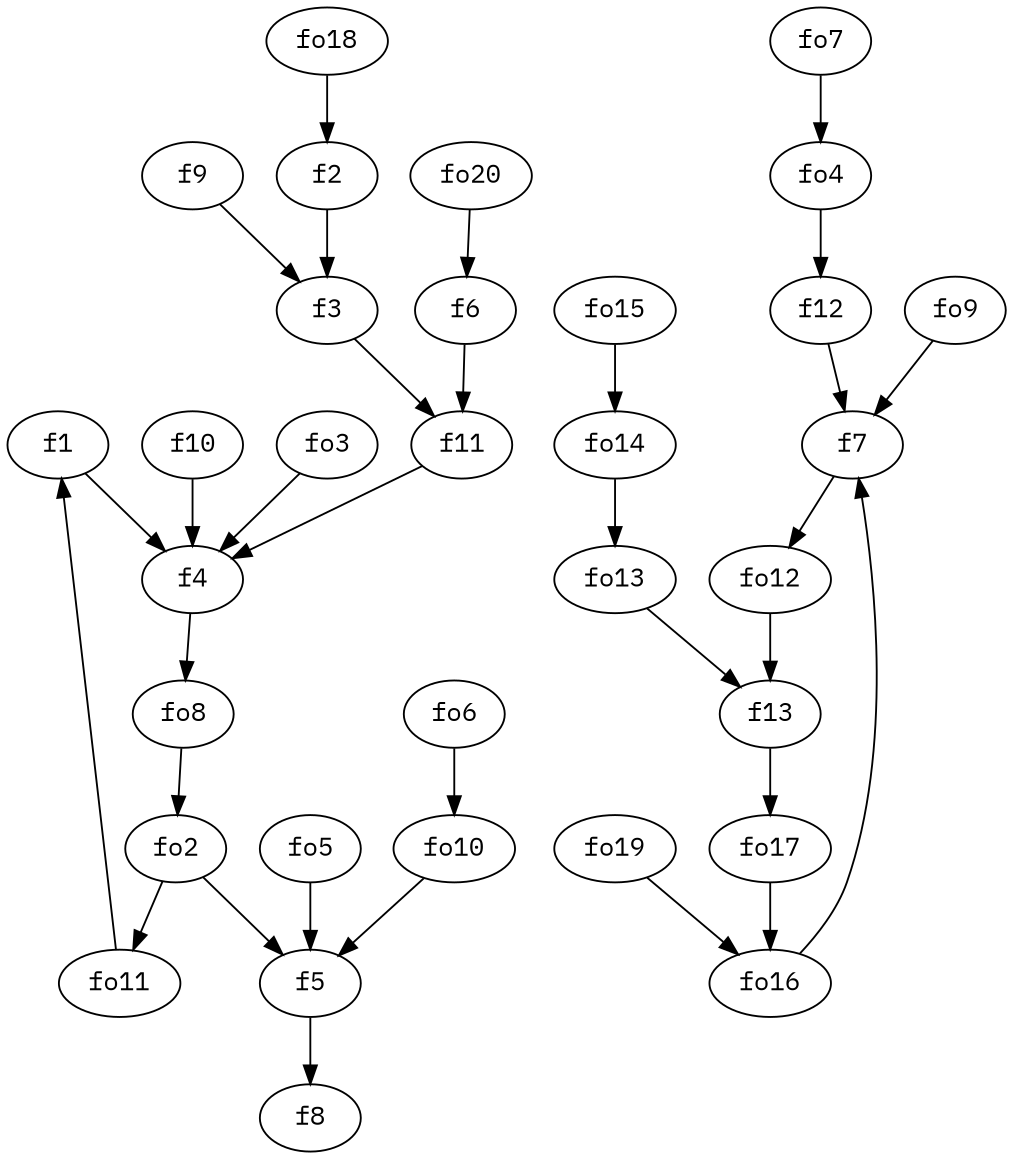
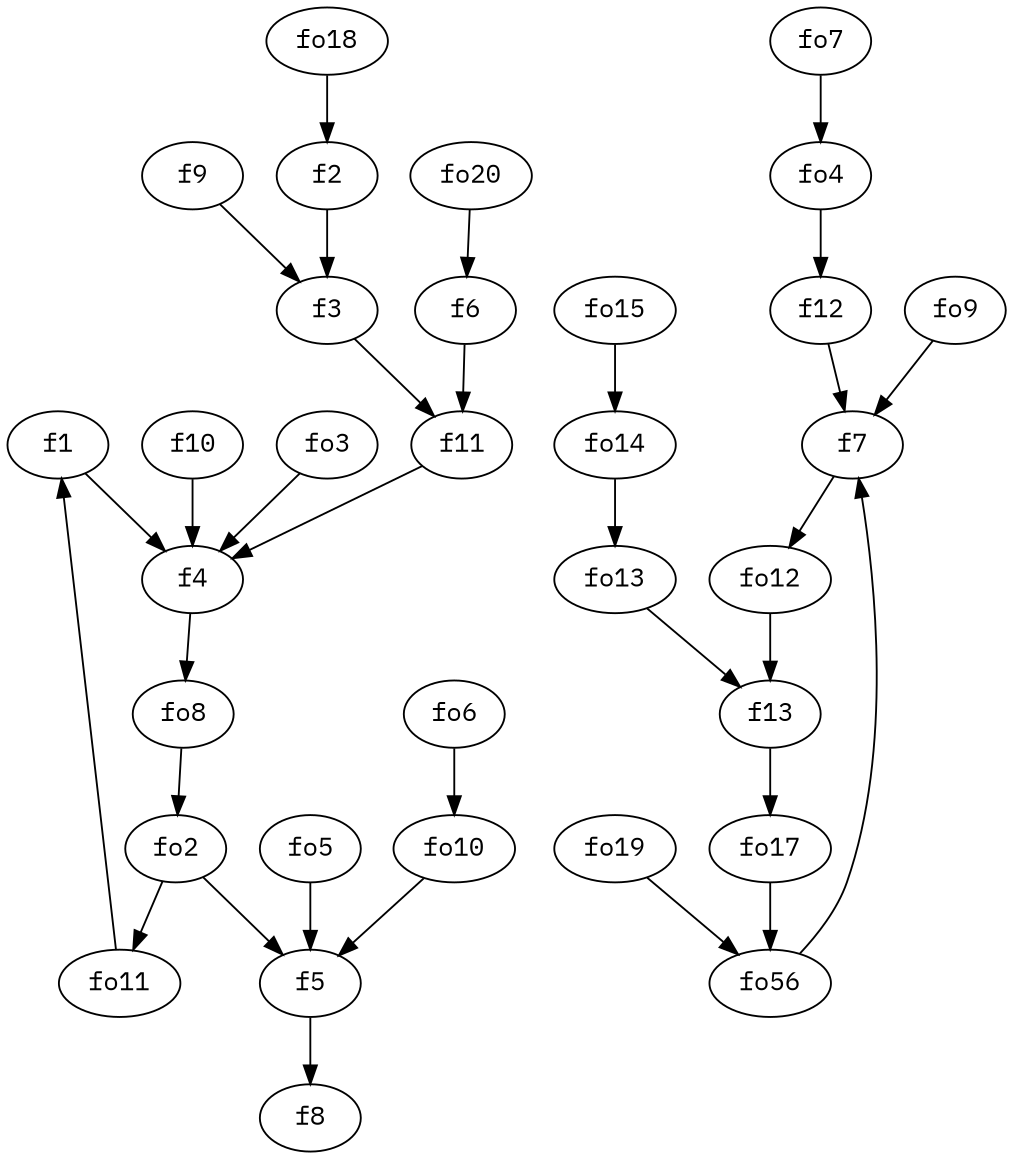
  strict digraph {
    fontname="IBM Plex Mono"
    node [fontname="IBM Plex Mono"]
    edge [fontname="IBM Plex Mono" weight=2]
    f1
    f4
    fo8
    f2
    f3
    f11
    fo2
    f5
    f8
    f6
    f7
    fo12
    f13
    fo11
    f9
    f10
    f12
    fo17
-   fo16
+   fo16 [label=fo56]
    fo3
    fo4
    fo5
    fo6
    fo10
    fo7
    fo9
    fo13
    fo14
    fo15
    fo18
    fo19
    fo20
    f1 -> f4
    f4 -> fo8
    fo8 -> fo2
    f2 -> f3
    f3 -> f11
    f11 -> f4
    fo2 -> f5
    fo2 -> fo11
    f5 -> f8
    f6 -> f11
    f7 -> fo12
    fo12 -> f13
    f13 -> fo17
    fo11 -> f1
    f9 -> f3
    f10 -> f4
    f12 -> f7
    fo17 -> fo16
    fo16 -> f7
    fo3 -> f4
    fo4 -> f12
    fo5 -> f5
    fo6 -> fo10
    fo10 -> f5
    fo7 -> fo4
    fo9 -> f7
    fo13 -> f13
    fo14 -> fo13
    fo15 -> fo14
    fo18 -> f2
    fo19 -> fo16
    fo20 -> f6
  }
